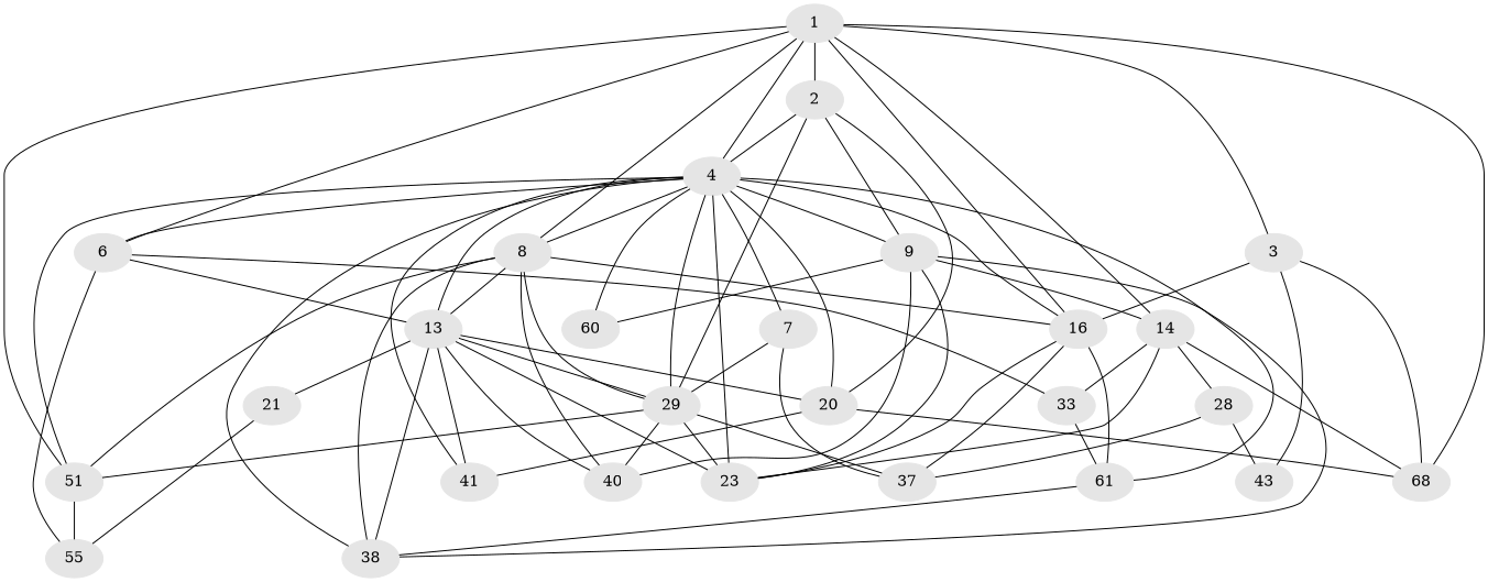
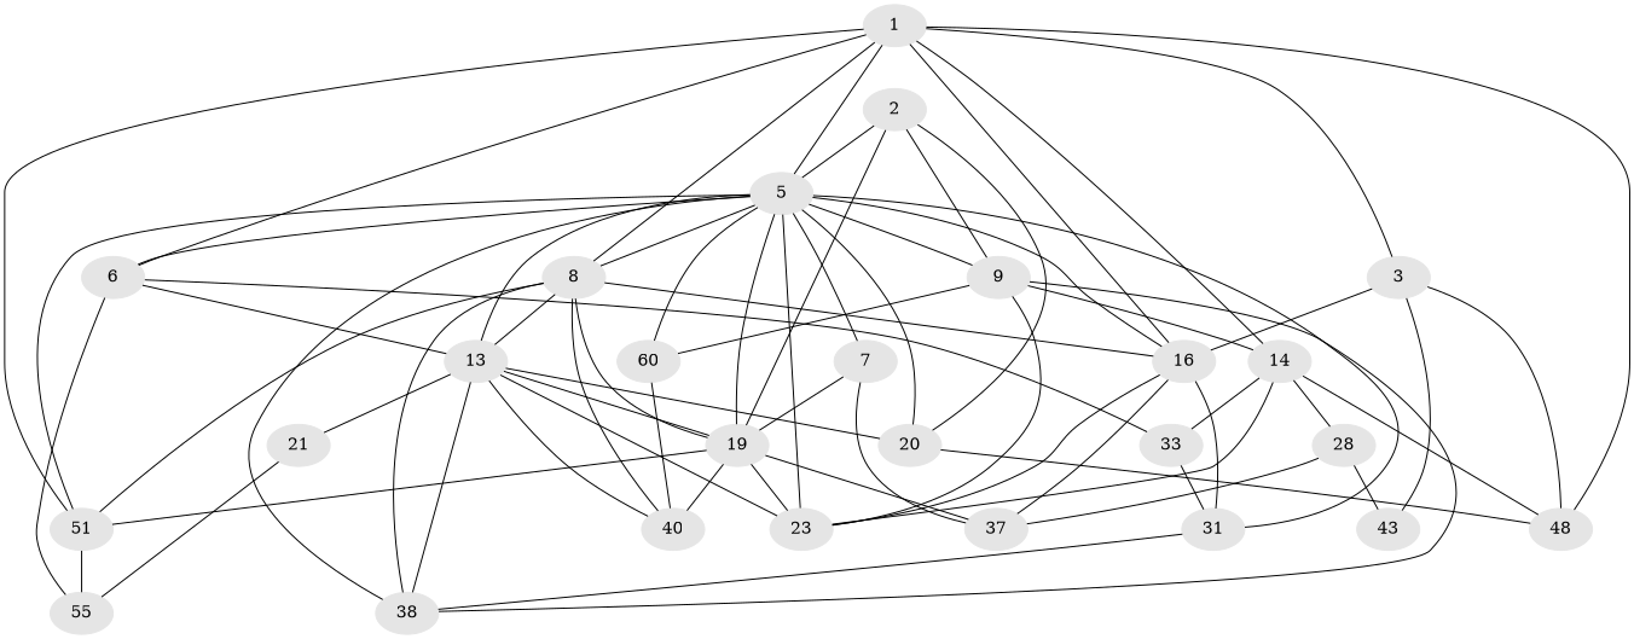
  graph {
    node [color=gray90 style=filled]
    1 [super="+49+29"]
    2 [super="+47+4"]
    3 [super="+22"]
-   5 [super="+54+10+45" label=4]
+   5 [super="+54+10+45"]
    6 [super="+26"]
    8 [super="+24"]
    14 [super="+59"]
    16 [super="+32"]
-   48 [label=68]
+   48
    51
    9 [super="+17+61"]
-   19 [super="+35+42" label=29]
+   19 [super="+35+42"]
    20 [super="+50"]
    43
    7 [super="+11"]
    13 [super="+15+36"]
    23 [super="+56"]
-   31 [super="+52" label=61]
+   31 [super="+52"]
    38 [super="+44"]
-   41
    60
    33
    55
    40
    28
    37
    21
-   1 -- 2 [weight=2]
    1 -- 3
    1 -- 5 [weight=2]
    1 -- 6
    1 -- 8
    1 -- 14
    1 -- 16 [weight=2]
    1 -- 48
    1 -- 51
    2 -- 5
    2 -- 9
    2 -- 19
    2 -- 20
    3 -- 16
    3 -- 48
    3 -- 43
    5 -- 6
    5 -- 8
    5 -- 16
    5 -- 51
    5 -- 9
    5 -- 19
    5 -- 20
    5 -- 7
    5 -- 13 [weight=2]
    5 -- 23 [weight=3]
    5 -- 31
    5 -- 38 [weight=2]
-   5 -- 41
    5 -- 60
    6 -- 13
    6 -- 33
    6 -- 55
    8 -- 16
    8 -- 51
    8 -- 19
    8 -- 13
    8 -- 38
    8 -- 40
    14 -- 48 [weight=2]
    14 -- 23
    14 -- 33
    14 -- 28
    16 -- 23
    16 -- 31
    16 -- 37
    51 -- 55
    9 -- 14
    9 -- 23
    9 -- 38
    9 -- 60
-   9 -- 40
+   60 -- 40
    19 -- 51
    19 -- 23
    19 -- 40
    19 -- 37
    20 -- 48
-   20 -- 41
    7 -- 19
    7 -- 37
    13 -- 19 [weight=2]
    13 -- 20
    13 -- 23
    13 -- 38
-   13 -- 41
    13 -- 40
    13 -- 21
    31 -- 38
    33 -- 31
    28 -- 43
    28 -- 37
    21 -- 55
  }
